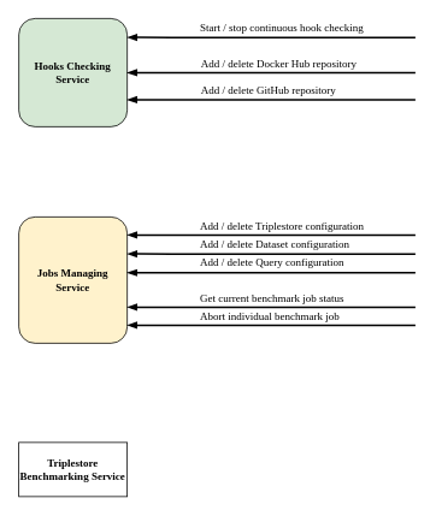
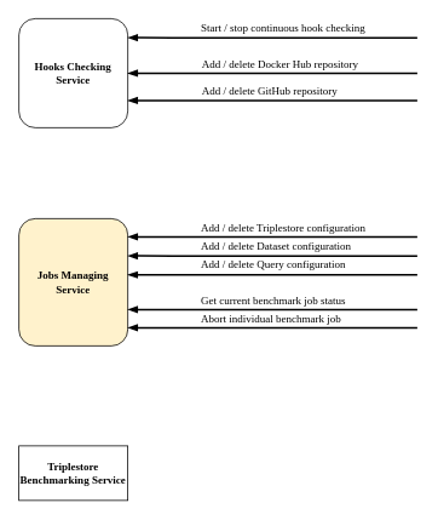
  <mxCell id="0" />
  <mxCell id="1" parent="0" />
- <mxCell id="2" value="&lt;div&gt;&lt;p&gt;&lt;font style=&quot;font-size: 12px&quot;&gt;&lt;b&gt;Hooks Checking Service&lt;/b&gt;&lt;/font&gt;&lt;/p&gt;&lt;/div&gt;" style="rounded=1;whiteSpace=wrap;html=1;glass=0;shadow=0;sketch=0;fontFamily=Verdana;fillColor=#d5e8d4;" parent="1" vertex="1"><mxGeometry x="20" y="20" width="120" height="120" as="geometry" /></mxCell>
+ <mxCell id="2" value="&lt;div&gt;&lt;p&gt;&lt;font style=&quot;font-size: 12px&quot;&gt;&lt;b&gt;Hooks Checking Service&lt;/b&gt;&lt;/font&gt;&lt;/p&gt;&lt;/div&gt;" style="rounded=1;whiteSpace=wrap;html=1;glass=0;shadow=0;sketch=0;fontFamily=Verdana;" parent="1" vertex="1"><mxGeometry x="20" y="20" width="120" height="120" as="geometry" /></mxCell>
  <mxCell id="3" value="&lt;div&gt;&lt;p&gt;&lt;font style=&quot;font-size: 12px&quot;&gt;&lt;b&gt;Jobs Managing Service&lt;/b&gt;&lt;/font&gt;&lt;/p&gt;&lt;/div&gt;" style="rounded=1;whiteSpace=wrap;html=1;glass=0;shadow=0;sketch=0;fontFamily=Verdana;fillColor=#fff2cc;" parent="1" vertex="1"><mxGeometry x="20" y="240" width="120" height="140" as="geometry" /></mxCell>
  <mxCell id="4" value="&lt;div&gt;&lt;p&gt;&lt;font style=&quot;font-size: 12px&quot;&gt;&lt;b&gt;Triplestore Benchmarking Service&lt;/b&gt;&lt;/font&gt;&lt;/p&gt;&lt;/div&gt;" style="whiteSpace=wrap;html=1;glass=0;shadow=0;sketch=0;fontFamily=Verdana;rounded=0;" parent="1" vertex="1"><mxGeometry x="20" y="490" width="120" height="60" as="geometry" /></mxCell>
  <mxCell id="5" value="" style="endArrow=blockThin;html=1;rounded=0;entryX=1.008;entryY=0.163;entryDx=0;entryDy=0;entryPerimeter=0;endFill=1;strokeWidth=2;" parent="1" edge="1"><mxGeometry width="50" height="50" relative="1" as="geometry"><mxPoint x="459.04" y="41" as="sourcePoint" /><mxPoint x="140" y="40.97" as="targetPoint" /><Array as="points"><mxPoint x="189.04" y="41" /></Array></mxGeometry></mxCell>
  <mxCell id="6" value="&lt;font face=&quot;Verdana&quot; style=&quot;font-size: 12px&quot;&gt;Start / stop continuous hook checking&lt;/font&gt;" style="edgeLabel;html=1;align=left;verticalAlign=middle;resizable=0;points=[];" parent="5" vertex="1" connectable="0"><mxGeometry x="0.367" relative="1" as="geometry"><mxPoint x="-22" y="-11" as="offset" /></mxGeometry></mxCell>
  <mxCell id="7" value="" style="endArrow=blockThin;html=1;rounded=0;entryX=1.008;entryY=0.163;entryDx=0;entryDy=0;entryPerimeter=0;endFill=1;strokeWidth=2;" parent="1" edge="1"><mxGeometry width="50" height="50" relative="1" as="geometry"><mxPoint x="459.04" y="80.03" as="sourcePoint" /><mxPoint x="140" y="80" as="targetPoint" /></mxGeometry></mxCell>
  <mxCell id="8" value="&lt;font face=&quot;Verdana&quot; style=&quot;font-size: 12px&quot;&gt;Add / delete Docker Hub repository&lt;/font&gt;" style="edgeLabel;html=1;align=left;verticalAlign=middle;resizable=0;points=[];" parent="7" vertex="1" connectable="0"><mxGeometry x="0.367" relative="1" as="geometry"><mxPoint x="-21" y="-11" as="offset" /></mxGeometry></mxCell>
  <mxCell id="9" value="" style="endArrow=blockThin;html=1;rounded=0;entryX=1.008;entryY=0.163;entryDx=0;entryDy=0;entryPerimeter=0;endFill=1;strokeWidth=2;" parent="1" edge="1"><mxGeometry width="50" height="50" relative="1" as="geometry"><mxPoint x="459.04" y="110.03" as="sourcePoint" /><mxPoint x="140" y="110" as="targetPoint" /></mxGeometry></mxCell>
  <mxCell id="10" value="&lt;font face=&quot;Verdana&quot; style=&quot;font-size: 12px&quot;&gt;Add / delete GitHub repository&lt;/font&gt;" style="edgeLabel;html=1;align=left;verticalAlign=middle;resizable=0;points=[];" parent="9" vertex="1" connectable="0"><mxGeometry x="0.367" relative="1" as="geometry"><mxPoint x="-21" y="-11" as="offset" /></mxGeometry></mxCell>
  <mxCell id="11" value="" style="endArrow=blockThin;html=1;rounded=0;entryX=1.008;entryY=0.163;entryDx=0;entryDy=0;entryPerimeter=0;endFill=1;strokeWidth=2;" parent="1" edge="1"><mxGeometry width="50" height="50" relative="1" as="geometry"><mxPoint x="459.04" y="260.03" as="sourcePoint" /><mxPoint x="140" y="260" as="targetPoint" /><Array as="points"><mxPoint x="189.04" y="260.03" /></Array></mxGeometry></mxCell>
  <mxCell id="12" value="&lt;font face=&quot;Verdana&quot; style=&quot;font-size: 12px&quot;&gt;Add / delete Triplestore configuration&lt;/font&gt;" style="edgeLabel;html=1;align=left;verticalAlign=middle;resizable=0;points=[];" parent="11" vertex="1" connectable="0"><mxGeometry x="0.367" relative="1" as="geometry"><mxPoint x="-22" y="-11" as="offset" /></mxGeometry></mxCell>
  <mxCell id="13" value="" style="endArrow=blockThin;html=1;rounded=0;entryX=1.008;entryY=0.163;entryDx=0;entryDy=0;entryPerimeter=0;endFill=1;strokeWidth=2;" parent="1" edge="1"><mxGeometry width="50" height="50" relative="1" as="geometry"><mxPoint x="459.04" y="281" as="sourcePoint" /><mxPoint x="140" y="280.97" as="targetPoint" /><Array as="points"><mxPoint x="189.04" y="281" /></Array></mxGeometry></mxCell>
  <mxCell id="14" value="&lt;font face=&quot;Verdana&quot; style=&quot;font-size: 12px&quot;&gt;Add / delete Dataset configuration&lt;/font&gt;" style="edgeLabel;html=1;align=left;verticalAlign=middle;resizable=0;points=[];" parent="13" vertex="1" connectable="0"><mxGeometry x="0.367" relative="1" as="geometry"><mxPoint x="-22" y="-11" as="offset" /></mxGeometry></mxCell>
  <mxCell id="15" value="" style="endArrow=blockThin;html=1;rounded=0;entryX=1.008;entryY=0.163;entryDx=0;entryDy=0;entryPerimeter=0;endFill=1;strokeWidth=2;" parent="1" edge="1"><mxGeometry width="50" height="50" relative="1" as="geometry"><mxPoint x="459.04" y="301.97" as="sourcePoint" /><mxPoint x="140" y="301.94" as="targetPoint" /><Array as="points"><mxPoint x="189.04" y="301.97" /></Array></mxGeometry></mxCell>
  <mxCell id="16" value="&lt;font face=&quot;Verdana&quot; style=&quot;font-size: 12px&quot;&gt;Add / delete Query configuration&lt;/font&gt;" style="edgeLabel;html=1;align=left;verticalAlign=middle;resizable=0;points=[];" parent="15" vertex="1" connectable="0"><mxGeometry x="0.367" relative="1" as="geometry"><mxPoint x="-22" y="-11" as="offset" /></mxGeometry></mxCell>
  <mxCell id="17" value="" style="endArrow=blockThin;html=1;rounded=0;entryX=1.008;entryY=0.163;entryDx=0;entryDy=0;entryPerimeter=0;endFill=1;strokeWidth=2;" parent="1" edge="1"><mxGeometry width="50" height="50" relative="1" as="geometry"><mxPoint x="459.04" y="340.03" as="sourcePoint" /><mxPoint x="140" y="340" as="targetPoint" /><Array as="points"><mxPoint x="189.04" y="340.03" /></Array></mxGeometry></mxCell>
  <mxCell id="18" value="&lt;font face=&quot;Verdana&quot; style=&quot;font-size: 12px&quot;&gt;Get current benchmark job status&lt;/font&gt;" style="edgeLabel;html=1;align=left;verticalAlign=middle;resizable=0;points=[];" parent="17" vertex="1" connectable="0"><mxGeometry x="0.367" relative="1" as="geometry"><mxPoint x="-22" y="-11" as="offset" /></mxGeometry></mxCell>
  <mxCell id="19" value="" style="endArrow=blockThin;html=1;rounded=0;entryX=1.008;entryY=0.163;entryDx=0;entryDy=0;entryPerimeter=0;endFill=1;strokeWidth=2;" parent="1" edge="1"><mxGeometry width="50" height="50" relative="1" as="geometry"><mxPoint x="459.04" y="360.03" as="sourcePoint" /><mxPoint x="140" y="360" as="targetPoint" /><Array as="points"><mxPoint x="189.04" y="360.03" /></Array></mxGeometry></mxCell>
  <mxCell id="20" value="&lt;font face=&quot;Verdana&quot; style=&quot;font-size: 12px&quot;&gt;Abort individual benchmark job&lt;/font&gt;" style="edgeLabel;html=1;align=left;verticalAlign=middle;resizable=0;points=[];" parent="19" vertex="1" connectable="0"><mxGeometry x="0.367" relative="1" as="geometry"><mxPoint x="-22" y="-11" as="offset" /></mxGeometry></mxCell>
